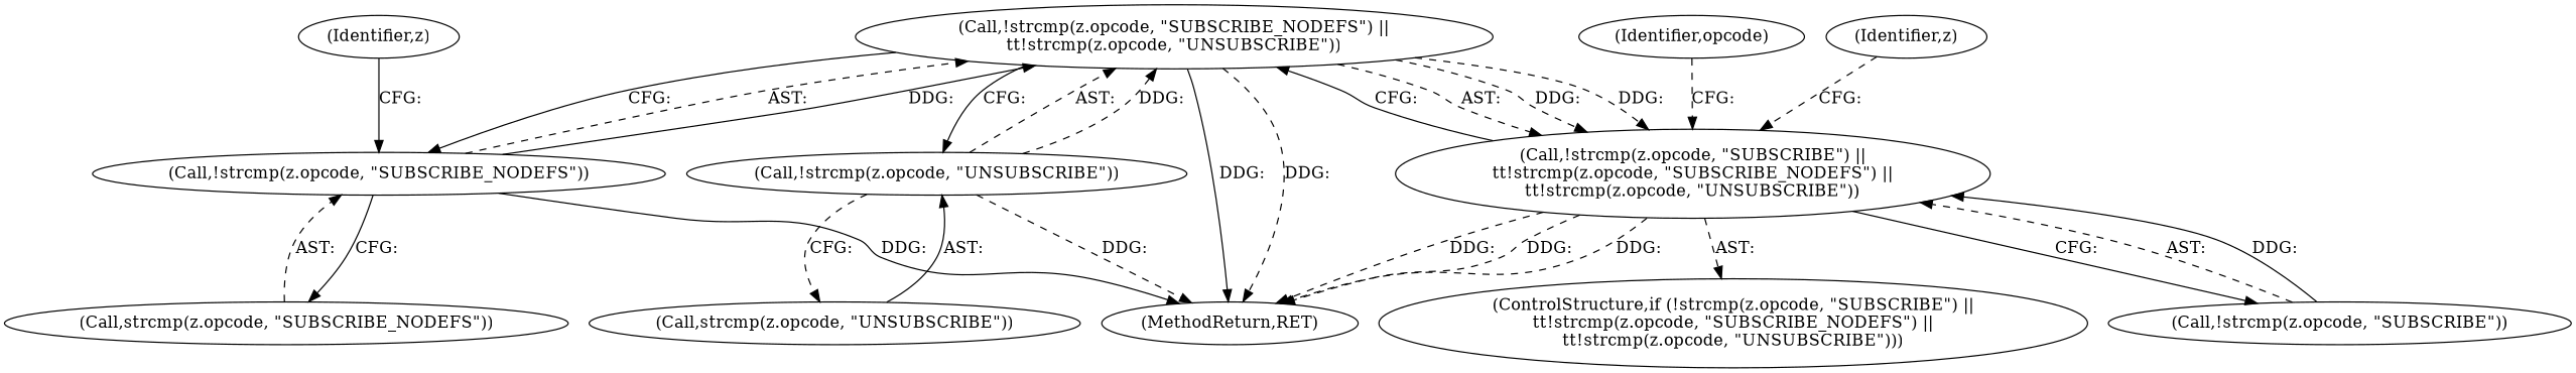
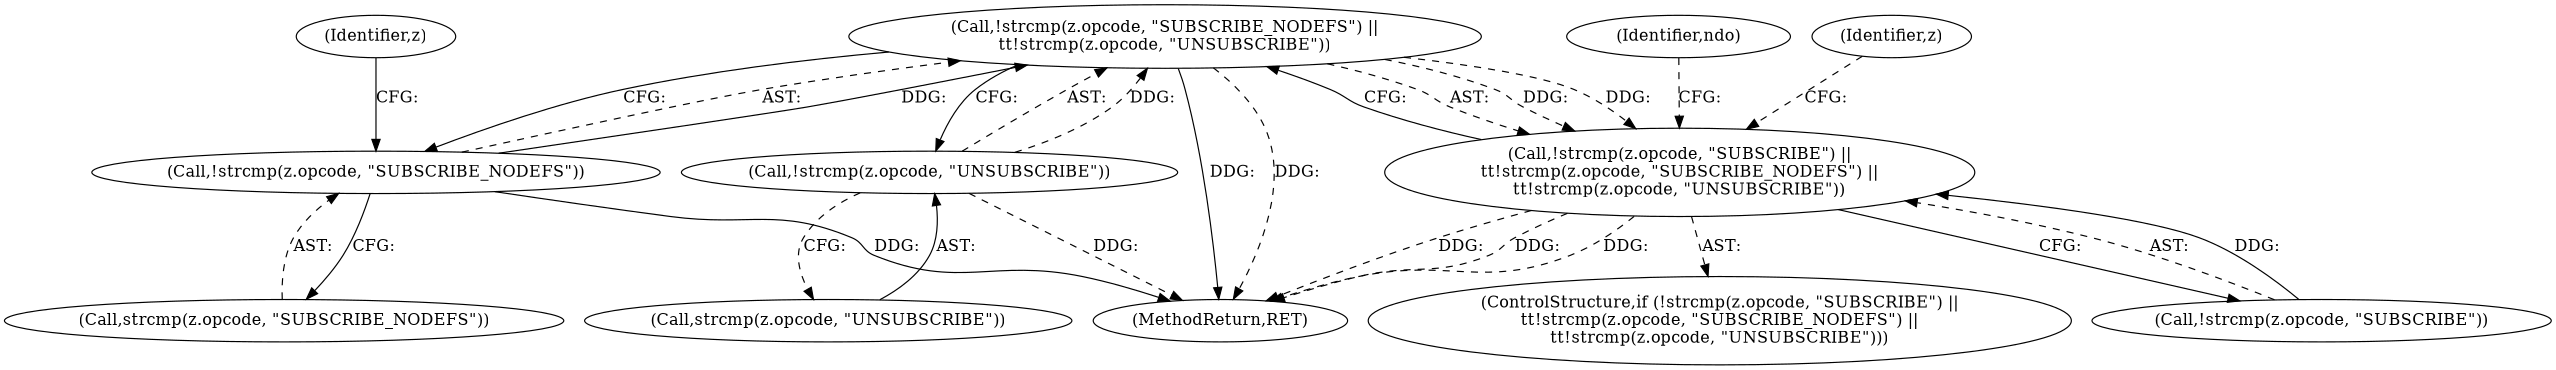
  digraph {
    edge [style=dashed]
    n1 [label="(Call,!strcmp(z.opcode, \"SUBSCRIBE_NODEFS\") ||\n\t\t!strcmp(z.opcode, \"UNSUBSCRIBE\"))"]
    n2 [label="(Call,!strcmp(z.opcode, \"SUBSCRIBE_NODEFS\"))"]
    n3 [label="(Call,!strcmp(z.opcode, \"UNSUBSCRIBE\"))"]
    n4 [label="(Call,!strcmp(z.opcode, \"SUBSCRIBE\") ||\n\t\t!strcmp(z.opcode, \"SUBSCRIBE_NODEFS\") ||\n\t\t!strcmp(z.opcode, \"UNSUBSCRIBE\"))"]
    n5 [label="(MethodReturn,RET)"]
    n6 [label="(Call,strcmp(z.opcode, \"SUBSCRIBE_NODEFS\"))"]
    n7 [label="(Call,strcmp(z.opcode, \"UNSUBSCRIBE\"))"]
    n8 [label="(Call,!strcmp(z.opcode, \"SUBSCRIBE\"))"]
    n9 [label="(ControlStructure,if (!strcmp(z.opcode, \"SUBSCRIBE\") ||\n\t\t!strcmp(z.opcode, \"SUBSCRIBE_NODEFS\") ||\n\t\t!strcmp(z.opcode, \"UNSUBSCRIBE\")))"]
-   n10 [label="(Identifier,opcode)"]
+   n10 [label="(Identifier,ndo)"]
    n11 [label="(Identifier,z)"]
    n12 [label="(Identifier,z)"]
    n1 -> n2 [label="CFG: " style=solid]
    n1 -> n3 [label="CFG: " style=solid]
    n1 -> n4 [label="AST: "]
    n1 -> n4 [label="DDG: "]
    n1 -> n4 [label="DDG: "]
    n1 -> n5 [label="DDG: " style=solid]
    n1 -> n5 [label="DDG: "]
    n2 -> n1 [label="AST: "]
    n2 -> n1 [label="DDG: " style=solid]
    n2 -> n5 [label="DDG: " style=solid]
    n2 -> n6 [label="CFG: " style=solid]
    n3 -> n1 [label="AST: "]
    n3 -> n1 [label="DDG: "]
    n3 -> n5 [label="DDG: "]
    n3 -> n7 [label="CFG: "]
    n4 -> n1 [label="CFG: " style=solid]
    n4 -> n5 [label="DDG: "]
    n4 -> n5 [label="DDG: "]
    n4 -> n5 [label="DDG: "]
    n4 -> n8 [label="CFG: " style=solid]
    n4 -> n9 [label="AST: "]
    n6 -> n2 [label="AST: "]
    n7 -> n3 [label="AST: " style=solid]
    n8 -> n4 [label="AST: "]
    n8 -> n4 [label="DDG: " style=solid]
    n10 -> n4 [label="CFG: "]
    n11 -> n4 [label="CFG: "]
    n12 -> n2 [label="CFG: " style=solid]
  }
